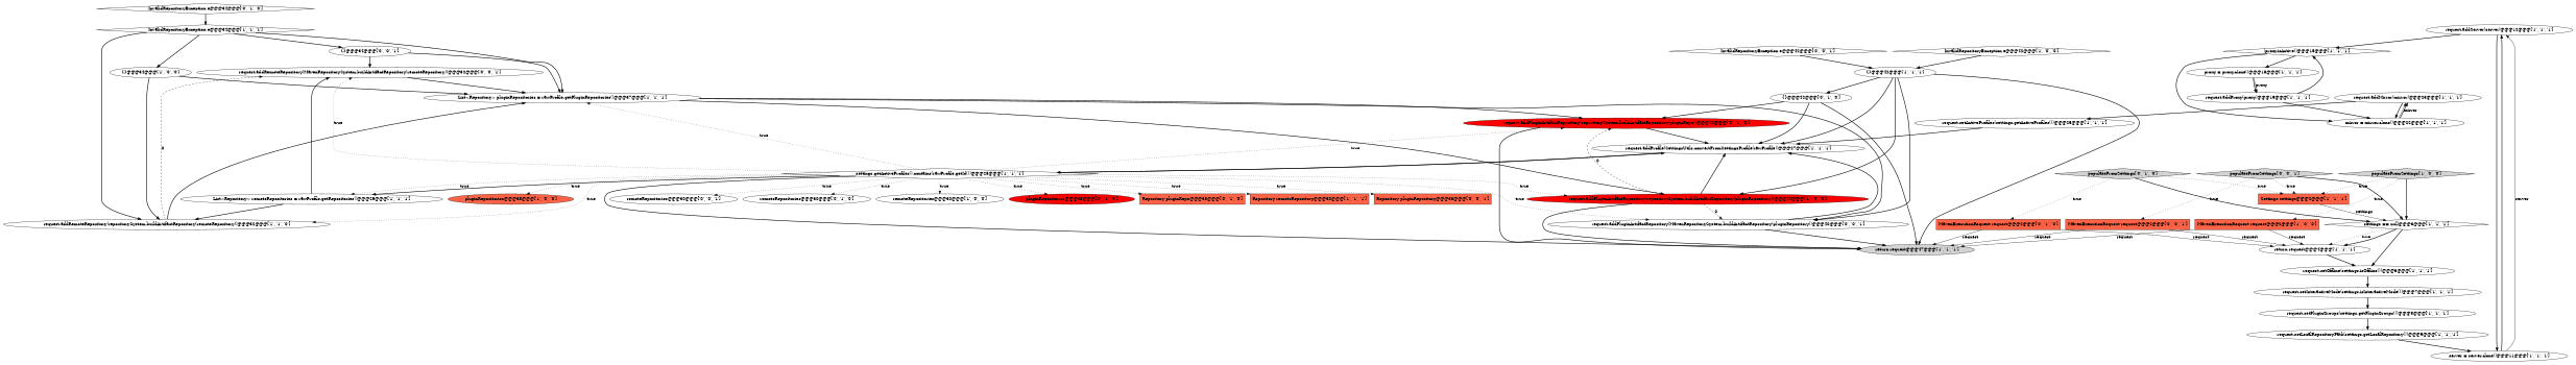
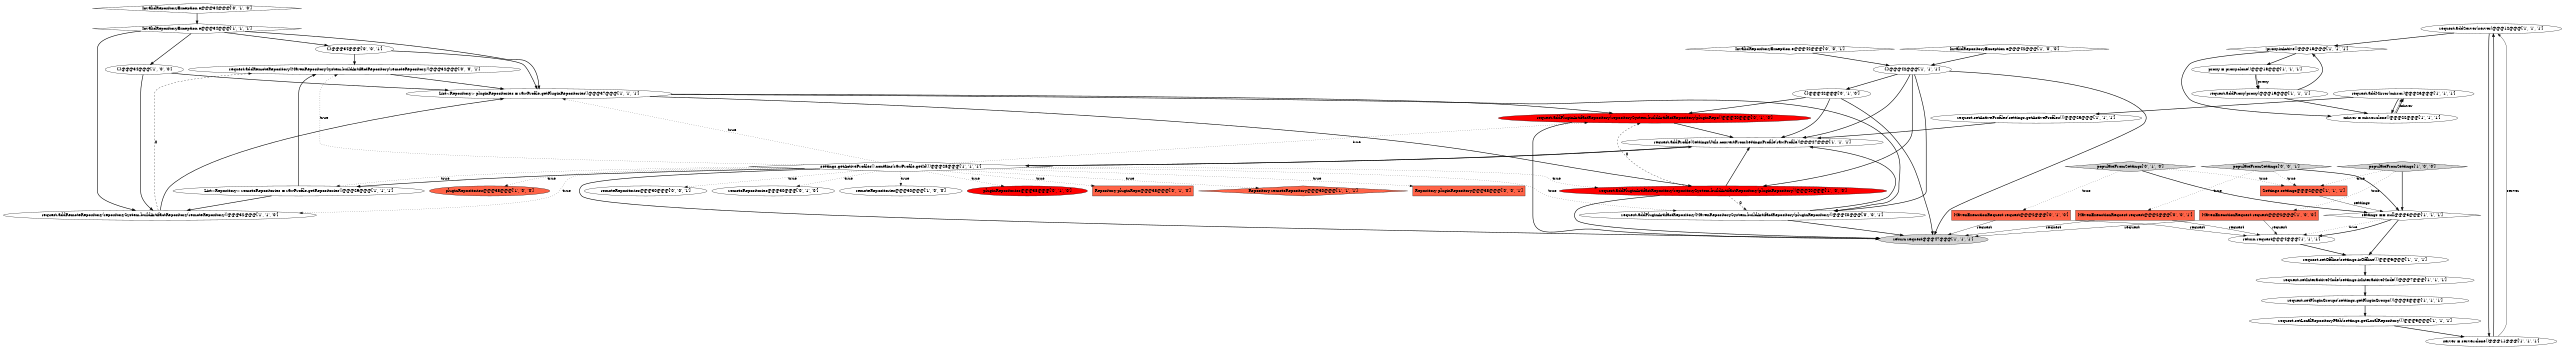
  digraph {
    node [fillcolor=white shape=ellipse style=filled]
    edge [style=bold]
    n1 [label="{}@@@34@@@['0', '0', '1']"]
    n2 [label="request.addRemoteRepository(MavenRepositorySystem.buildArtifactRepository(remoteRepository))@@@32@@@['0', '0', '1']"]
    n3 [label="List<Repository> pluginRepositories = rawProfile.getPluginRepositories()@@@37@@@['1', '1', '1']"]
    n4 [fillcolor=red label="request.addPluginArtifactRepository(repositorySystem.buildArtifactRepository(pluginRepo))@@@40@@@['0', '1', '0']"]
    n5 [fillcolor=red label="request.addPluginArtifactRepository(repositorySystem.buildArtifactRepository(pluginRepository))@@@40@@@['1', '0', '0']"]
    n6 [label="request.addPluginArtifactRepository(MavenRepositorySystem.buildArtifactRepository(pluginRepository))@@@40@@@['0', '0', '1']"]
    n7 [label="remoteRepositories@@@30@@@['0', '1', '0']"]
    n8 [fillcolor=tomato label="MavenExecutionRequest request@@@2@@@['1', '0', '0']" shape=box]
    n9 [label="return request@@@4@@@['1', '1', '1']"]
    n10 [fillcolor=lightgray label="return request@@@47@@@['1', '1', '1']"]
    n11 [label="request.setOffline(settings.isOffline())@@@6@@@['1', '1', '1']"]
    n12 [label="request.setInteractiveMode(settings.isInteractiveMode())@@@7@@@['1', '1', '1']"]
    n13 [label="request.setLocalRepositoryPath(settings.getLocalRepository())@@@9@@@['1', '1', '1']"]
    n14 [label="server = server.clone()@@@11@@@['1', '1', '1']"]
    n15 [label="request.addServer(server)@@@12@@@['1', '1', '1']"]
    n16 [label="mirror = mirror.clone()@@@22@@@['1', '1', '1']"]
    n17 [label="request.addMirror(mirror)@@@23@@@['1', '1', '1']"]
    n18 [label="request.setActiveProfiles(settings.getActiveProfiles())@@@25@@@['1', '1', '1']"]
    n19 [label="!proxy.isActive()@@@15@@@['1', '1', '1']" shape=diamond]
    n20 [label="proxy = proxy.clone()@@@18@@@['1', '1', '1']"]
    n21 [label="request.addProxy(proxy)@@@19@@@['1', '1', '1']"]
    n22 [label="request.setPluginGroups(settings.getPluginGroups())@@@8@@@['1', '1', '1']"]
    n23 [label="remoteRepositories@@@30@@@['1', '0', '0']"]
    n24 [label="{}@@@42@@@['0', '1', '0']"]
    n25 [label="request.addProfile(SettingsUtils.convertFromSettingsProfile(rawProfile))@@@27@@@['1', '1', '1']"]
    n26 [label="settings.getActiveProfiles().contains(rawProfile.getId())@@@28@@@['1', '1', '1']" shape=diamond]
    n27 [fillcolor=red label="pluginRepositories@@@38@@@['0', '1', '0']"]
    n28 [label="InvalidRepositoryException e@@@34@@@['1', '1', '1']" shape=diamond]
    n29 [label="request.addRemoteRepository(repositorySystem.buildArtifactRepository(remoteRepository))@@@32@@@['1', '1', '0']"]
    n30 [label="{}@@@34@@@['1', '0', '0']"]
    n31 [fillcolor=tomato label="Repository pluginRepo@@@38@@@['0', '1', '0']" shape=box]
    n32 [fillcolor=lightgray label="populateFromSettings['0', '0', '1']" shape=diamond]
    n33 [label="settings == null@@@3@@@['1', '1', '1']" shape=diamond]
    n34 [fillcolor=tomato label="MavenExecutionRequest request@@@2@@@['0', '0', '1']" shape=box]
    n35 [fillcolor=tomato label="Settings settings@@@2@@@['1', '1', '1']" shape=box]
    n36 [fillcolor=lightgray label="populateFromSettings['1', '0', '0']" shape=diamond]
    n37 [fillcolor=lightgray label="populateFromSettings['0', '1', '0']" shape=diamond]
    n38 [fillcolor=tomato label="MavenExecutionRequest request@@@2@@@['0', '1', '0']" shape=box]
-   n39 [fillcolor=tomato label="Repository remoteRepository@@@30@@@['1', '1', '1']" shape=box]
+   n39 [fillcolor=tomato label="Repository remoteRepository@@@30@@@['1', '1', '1']" shape=diamond]
    n40 [fillcolor=tomato label="Repository pluginRepository@@@38@@@['0', '0', '1']" shape=box]
    n41 [fillcolor=tomato label="pluginRepositories@@@38@@@['1', '0', '0']"]
    n42 [label="List<Repository> remoteRepositories = rawProfile.getRepositories()@@@29@@@['1', '1', '1']"]
    n43 [label="remoteRepositories@@@30@@@['0', '0', '1']"]
    n44 [label="InvalidRepositoryException e@@@42@@@['0', '0', '1']" shape=diamond]
    n45 [label="{}@@@42@@@['1', '1', '1']"]
    n46 [label="InvalidRepositoryException e@@@42@@@['1', '0', '0']" shape=diamond]
    n47 [label="InvalidRepositoryException e@@@34@@@['0', '1', '0']" shape=diamond]
    n1 -> n2
    n1 -> n3
    n2 -> n3
    n3 -> n4
    n3 -> n5
    n3 -> n6
    n4 -> n10
    n4 -> n25
    n5 -> n4 [label=0 style=dashed]
    n5 -> n6 [label=0 style=dashed]
    n5 -> n10
    n5 -> n25
    n6 -> n10
    n6 -> n25
    n8 -> n9 [label=request style=solid]
    n8 -> n10 [label=request style=solid]
    n9 -> n11
    n11 -> n12
    n12 -> n22
    n13 -> n14
    n14 -> n15 [label=server style=solid]
    n14 -> n15
    n15 -> n14
    n15 -> n19
    n16 -> n17
    n16 -> n17 [label=mirror style=solid]
    n17 -> n16
    n17 -> n18
    n18 -> n25
    n19 -> n16
    n19 -> n20
    n20 -> n21
    n20 -> n21 [label=proxy style=solid]
    n21 -> n16
    n21 -> n19
    n22 -> n13
    n24 -> n4
    n24 -> n10
    n24 -> n25
    n25 -> n26
    n26 -> n2 [label=true style=dotted]
    n26 -> n3 [label=true style=dotted]
    n26 -> n4 [label=true style=dotted]
    n26 -> n5 [label=true style=dotted]
    n26 -> n6 [label=true style=dotted]
    n26 -> n7 [label=true style=dotted]
    n26 -> n10
    n26 -> n23 [label=true style=dotted]
    n26 -> n25
    n26 -> n27 [label=true style=dotted]
    n26 -> n29 [label=true style=dotted]
    n26 -> n31 [label=true style=dotted]
    n26 -> n39 [label=true style=dotted]
    n26 -> n40 [label=true style=dotted]
    n26 -> n41 [label=true style=dotted]
    n26 -> n42
    n26 -> n42 [label=true style=dotted]
    n26 -> n43 [label=true style=dotted]
    n28 -> n1
    n28 -> n3
    n28 -> n29
    n28 -> n30
    n29 -> n2 [label=0 style=dashed]
    n29 -> n3
    n30 -> n3
    n30 -> n29
    n32 -> n33
    n32 -> n34 [label=true style=dotted]
    n32 -> n35 [label=true style=dotted]
    n33 -> n9 [label=true style=dotted]
    n33 -> n9
    n33 -> n11
    n34 -> n9 [label=request style=solid]
    n34 -> n10 [label=request style=solid]
    n35 -> n33 [label=settings style=solid]
    n36 -> n8 [label=true style=dotted]
    n36 -> n33
    n36 -> n35 [label=true style=dotted]
    n37 -> n33
    n37 -> n35 [label=true style=dotted]
    n37 -> n38 [label=true style=dotted]
    n38 -> n9 [label=request style=solid]
    n38 -> n10 [label=request style=solid]
    n42 -> n2
    n42 -> n29
    n44 -> n45
    n45 -> n5
    n45 -> n6
    n45 -> n10
    n45 -> n24
    n45 -> n25
    n46 -> n45
    n47 -> n28
  }
